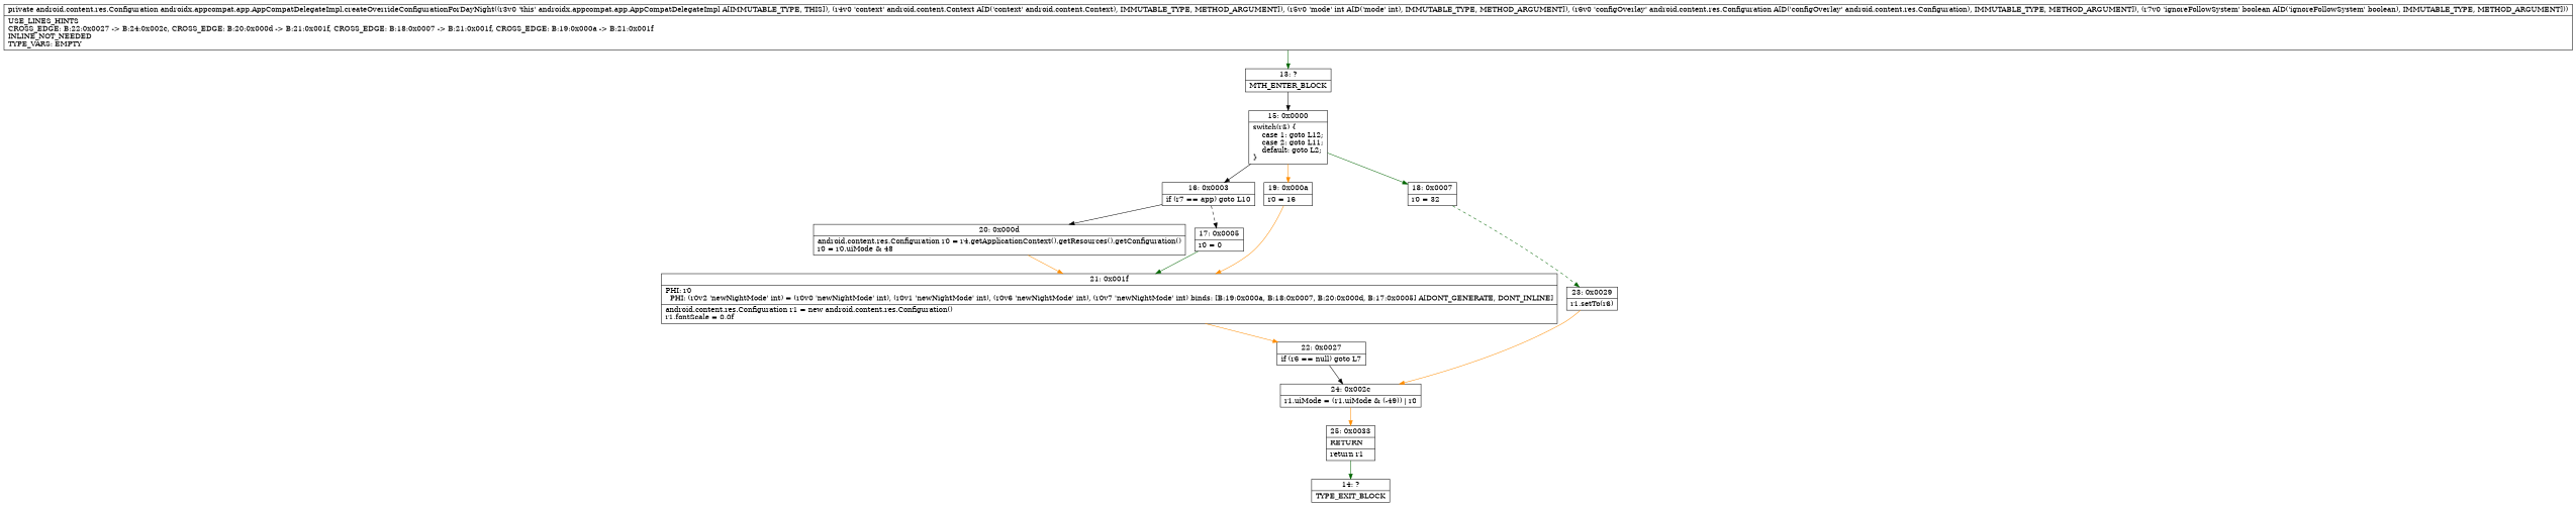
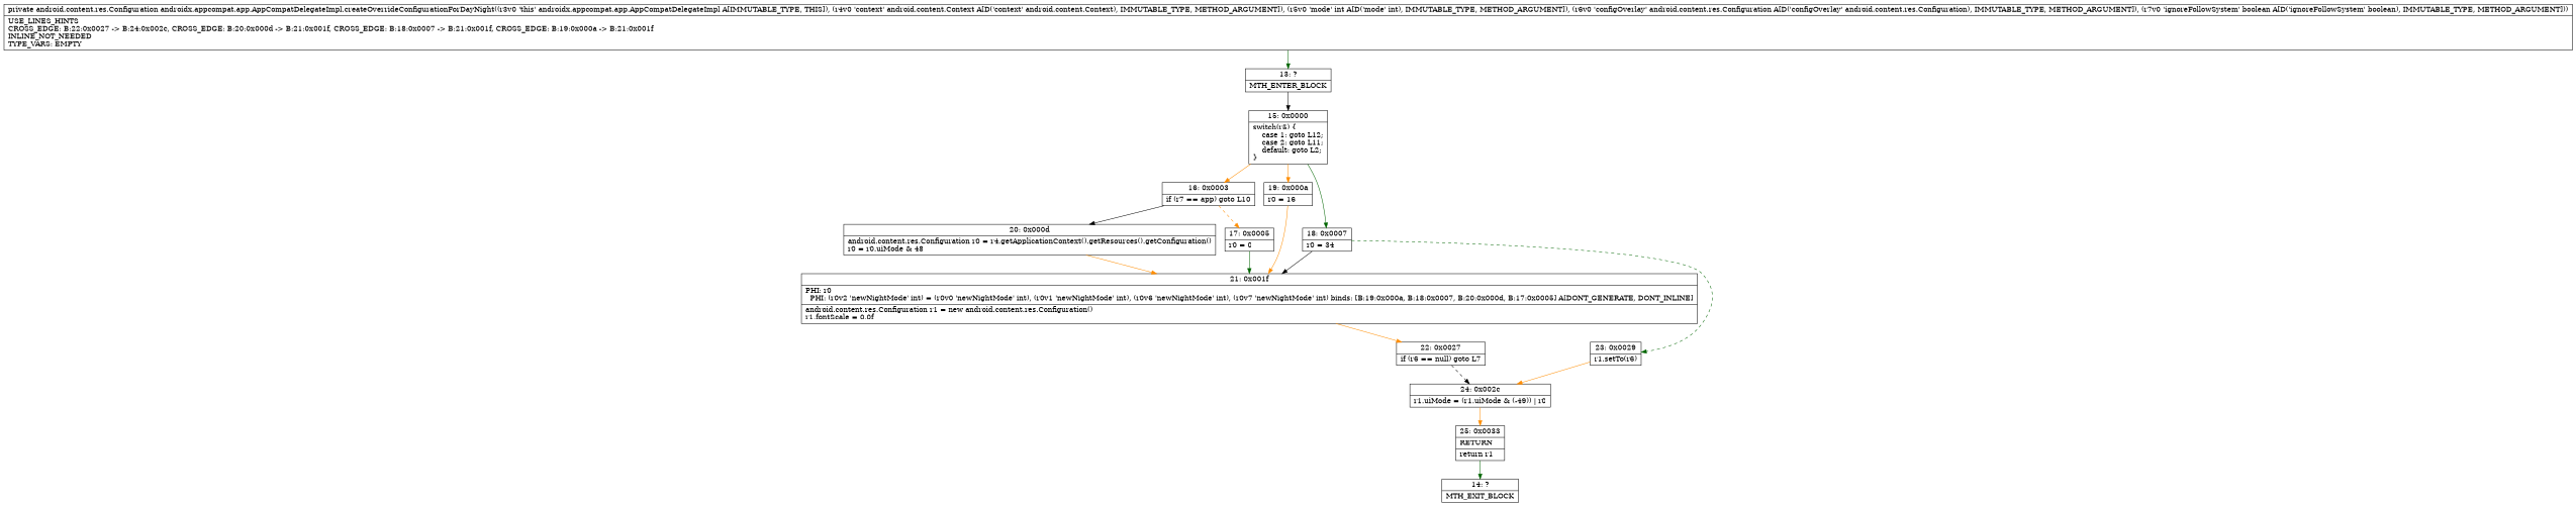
  digraph {
    node [shape=record]
    edge [color=darkorange]
    n1 [label="{13\:\ ?|MTH_ENTER_BLOCK\l}"]
    n2 [label="{15\:\ 0x0000|switch(r5) \{\l    case 1: goto L12;\l    case 2: goto L11;\l    default: goto L2;\l\}\l}"]
    n3 [label="{16\:\ 0x0003|if (r7 == app) goto L10\l}"]
-   n4 [label="{18\:\ 0x0007|r0 = 32\l}"]
+   n4 [label="{18\:\ 0x0007|r0 = 34\l}"]
    n5 [label="{19\:\ 0x000a|r0 = 16\l}"]
    n6 [label="{17\:\ 0x0005|r0 = 0\l}"]
    n7 [label="{20\:\ 0x000d|android.content.res.Configuration r0 = r4.getApplicationContext().getResources().getConfiguration()\lr0 = r0.uiMode & 48\l}"]
    n8 [label="{21\:\ 0x001f|PHI: r0 \l  PHI: (r0v2 'newNightMode' int) = (r0v0 'newNightMode' int), (r0v1 'newNightMode' int), (r0v6 'newNightMode' int), (r0v7 'newNightMode' int) binds: [B:19:0x000a, B:18:0x0007, B:20:0x000d, B:17:0x0005] A[DONT_GENERATE, DONT_INLINE]\l|android.content.res.Configuration r1 = new android.content.res.Configuration()\lr1.fontScale = 0.0f\l}"]
    n9 [label="{23\:\ 0x0029|r1.setTo(r6)\l}"]
    n10 [label="{22\:\ 0x0027|if (r6 == null) goto L7\l}"]
    n11 [label="{24\:\ 0x002c|r1.uiMode = (r1.uiMode & (\-49)) \| r0\l}"]
    n12 [label="{25\:\ 0x0033|RETURN\l|return r1\l}"]
-   n13 [label="{14\:\ ?|TYPE_EXIT_BLOCK\l}"]
+   n13 [label="{14\:\ ?|MTH_EXIT_BLOCK\l}"]
    n14 [label="{private android.content.res.Configuration androidx.appcompat.app.AppCompatDelegateImpl.createOverrideConfigurationForDayNight((r3v0 'this' androidx.appcompat.app.AppCompatDelegateImpl A[IMMUTABLE_TYPE, THIS]), (r4v0 'context' android.content.Context A[D('context' android.content.Context), IMMUTABLE_TYPE, METHOD_ARGUMENT]), (r5v0 'mode' int A[D('mode' int), IMMUTABLE_TYPE, METHOD_ARGUMENT]), (r6v0 'configOverlay' android.content.res.Configuration A[D('configOverlay' android.content.res.Configuration), IMMUTABLE_TYPE, METHOD_ARGUMENT]), (r7v0 'ignoreFollowSystem' boolean A[D('ignoreFollowSystem' boolean), IMMUTABLE_TYPE, METHOD_ARGUMENT]))  | USE_LINES_HINTS\lCROSS_EDGE: B:22:0x0027 \-\> B:24:0x002c, CROSS_EDGE: B:20:0x000d \-\> B:21:0x001f, CROSS_EDGE: B:18:0x0007 \-\> B:21:0x001f, CROSS_EDGE: B:19:0x000a \-\> B:21:0x001f\lINLINE_NOT_NEEDED\lTYPE_VARS: EMPTY\l}"]
    n1 -> n2 [color=black]
-   n2 -> n3 [color=black]
+   n2 -> n3
    n2 -> n4 [color=darkgreen]
    n2 -> n5
-   n3 -> n6 [color=black style=dashed]
+   n3 -> n6 [style=dashed]
    n3 -> n7 [color=black]
+   n4 -> n8 [color=black]
    n4 -> n9 [color=darkgreen style=dashed]
    n5 -> n8
    n6 -> n8 [color=darkgreen]
    n7 -> n8
    n8 -> n10
    n9 -> n11
-   n10 -> n11 [color=black]
+   n10 -> n11 [color=black style=dashed]
    n11 -> n12
    n12 -> n13 [color=darkgreen]
    n14 -> n1 [color=darkgreen]
  }
